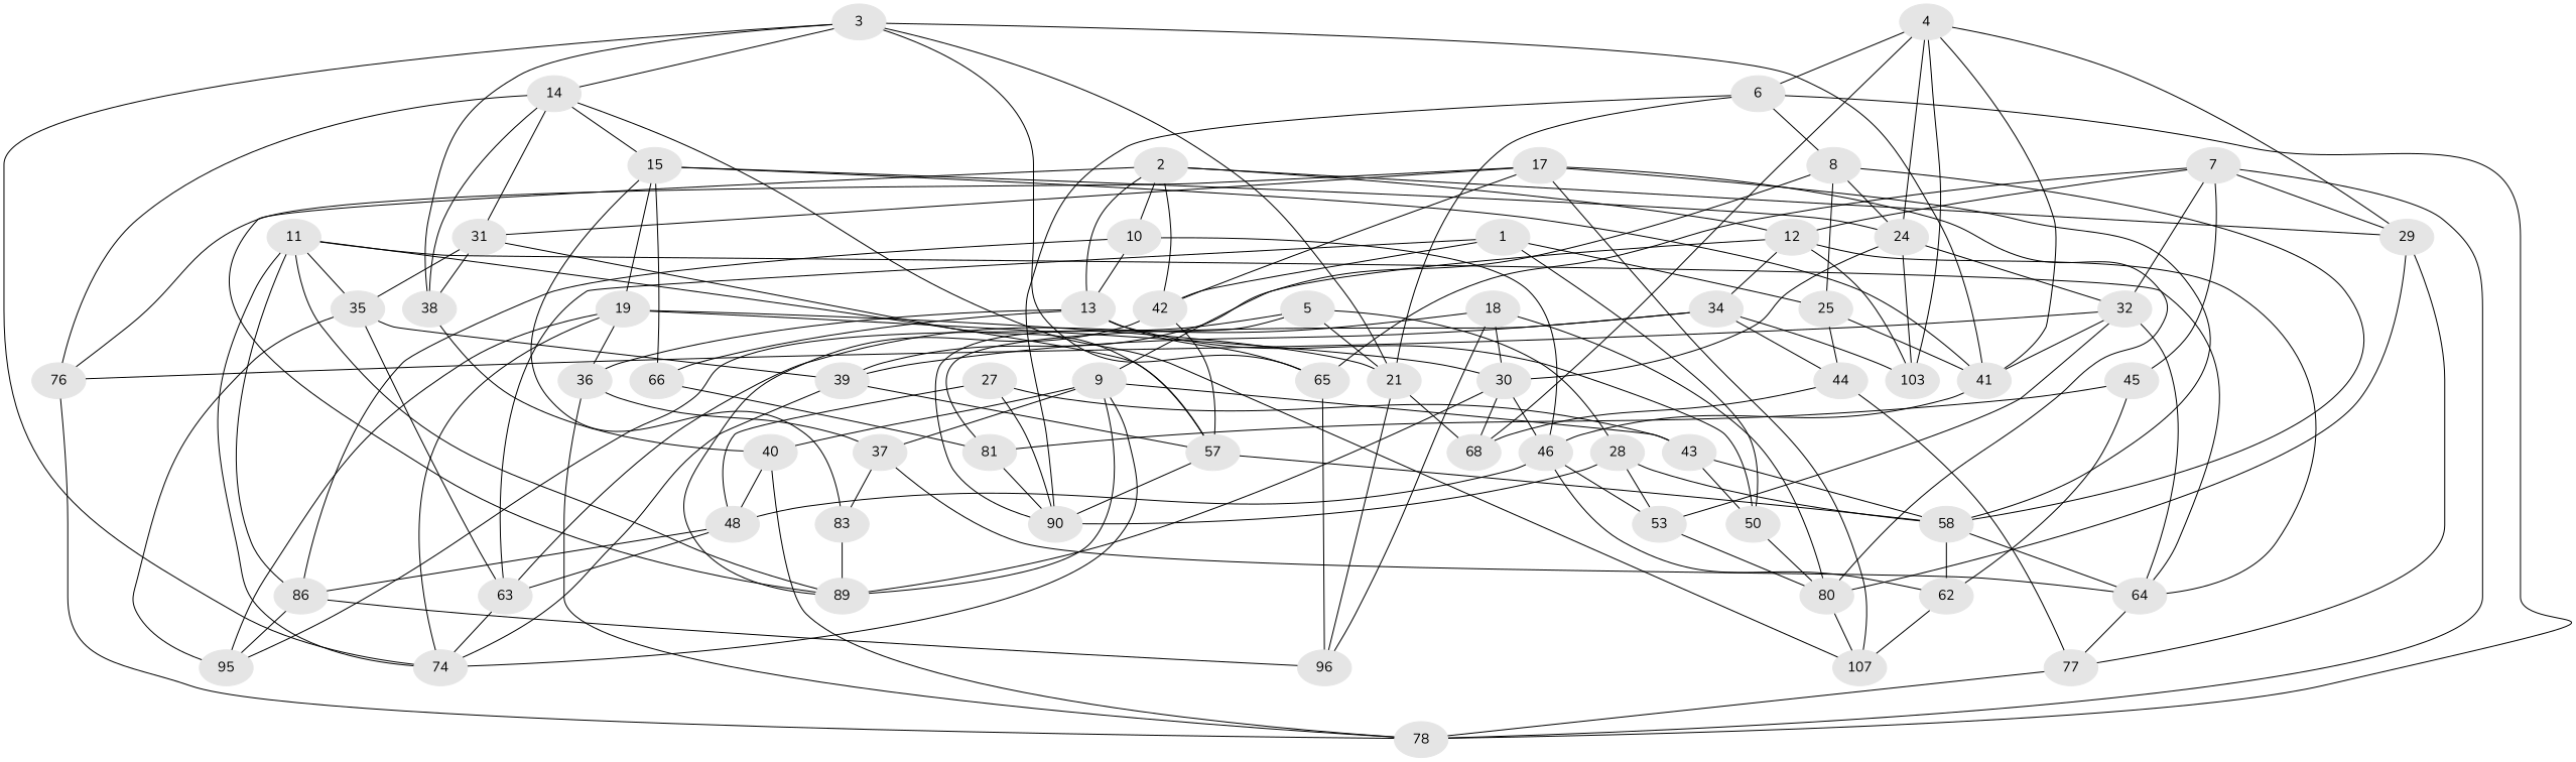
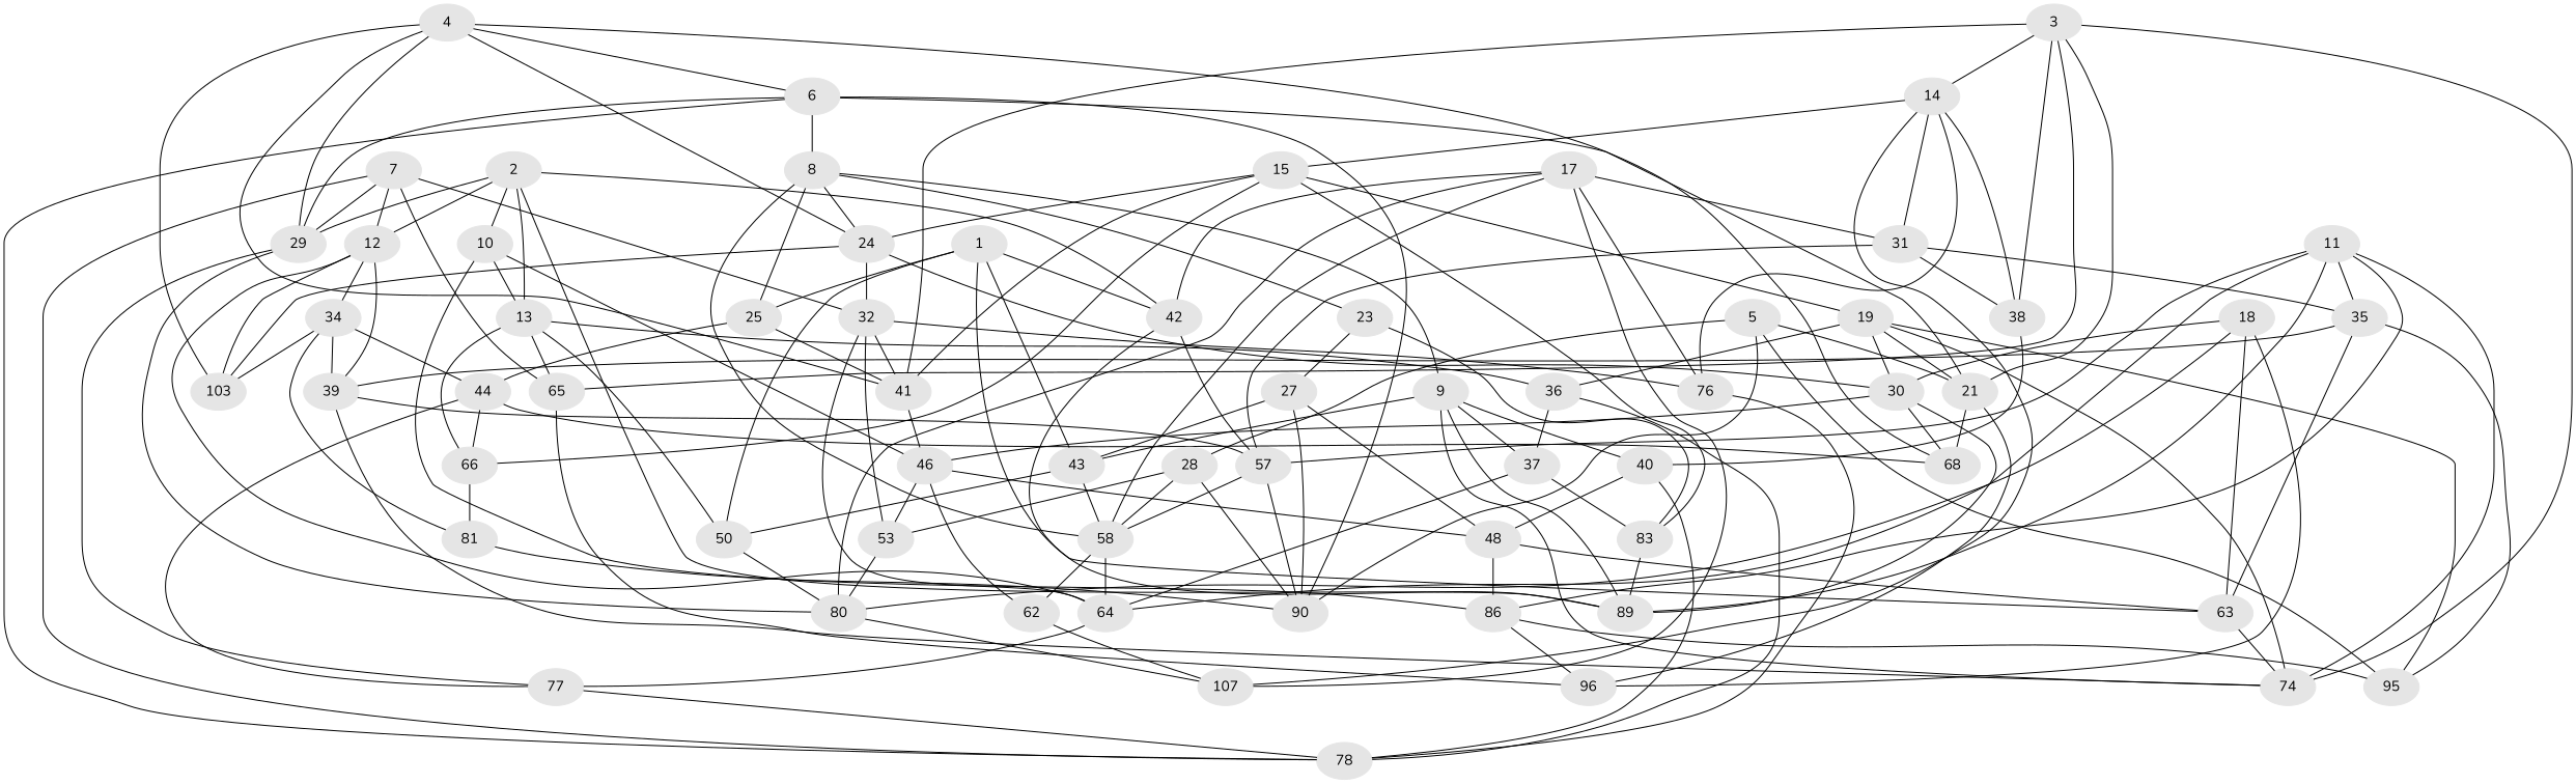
  graph {
    fontname=Nunito
    node [color=gray90 fontname=Nunito style=filled]
    edge [fontname=Nunito]
    1
    25
    42 [super="+85"]
    43 [super="+71"]
    63 [super="+101"]
    50
    41 [super="+84"]
    44 [super="+52"]
    89 [super="+106"]
    57 [super="+105"]
    58 [super="+93"]
    74 [super="+92"]
    2 [super="+26"]
    10
    12 [super="+56"]
    13 [super="+16"]
    29 [super="+104"]
    46 [super="+99"]
    86 [super="+102"]
    103
    64 [super="+79"]
    34 [super="+70"]
    39 [super="+69"]
    65
    36
    66
    80 [super="+97"]
    77
    3 [super="+20"]
    14 [super="+49"]
    21 [super="+47"]
    38 [super="+91"]
    15 [super="+67"]
    31 [super="+73"]
    76
    107
    68
    96
    40
    4 [super="+22"]
    6 [super="+51"]
    24 [super="+98"]
    90 [super="+94"]
    8 [super="+87"]
    78 [super="+82"]
    32 [super="+61"]
    30 [super="+59"]
    5 [super="+75"]
    28
    95
+   23
    83
    27
    53
-   45
    81
    62
    9 [super="+55"]
    7 [super="+72"]
    37
    48 [super="+54"]
    11 [super="+60"]
    35 [super="+100"]
    19 [super="+33"]
    17 [super="+88"]
    18
    1 -- 25
    1 -- 42
+   1 -- 43
    1 -- 63
    1 -- 50
    25 -- 41
    25 -- 44
    42 -- 89
    42 -- 57
    43 -- 50
    43 -- 58
    63 -- 74
    50 -- 80
    41 -- 46
+   44 -- 66
    44 -- 77
    44 -- 68
    57 -- 58
    57 -- 90
    58 -- 64
    58 -- 62
    2 -- 42
    2 -- 89
    2 -- 10
    2 -- 12
    2 -- 13
    2 -- 29
    10 -- 13
    10 -- 46
    10 -- 86
    12 -- 103
    12 -- 64
    12 -- 34
    12 -- 39
    13 -- 50
    13 -- 65
    13 -- 36
    13 -- 66
    29 -- 80
    29 -- 77
    46 -- 53
    46 -- 62
    46 -- 48
    86 -- 96
    86 -- 95
    64 -- 77
    34 -- 44
    34 -- 103
    34 -- 39 [weight=2]
    34 -- 81
    39 -- 57
    39 -- 74
    65 -- 96
    36 -- 78
    36 -- 37
    66 -- 81
    80 -- 107
    77 -- 78
    3 -- 41
    3 -- 74
    3 -- 65
    3 -- 14
    3 -- 21
    3 -- 38
    14 -- 38
    14 -- 15
    14 -- 31
    14 -- 76
    14 -- 107
    21 -- 68
    21 -- 96
    38 -- 40
    15 -- 41
    15 -- 66
    15 -- 24
    15 -- 83
    15 -- 19
    31 -- 57
    31 -- 38 [weight=2]
    31 -- 35
    76 -- 78
    40 -- 78
    40 -- 48
    4 -- 41
    4 -- 29
    4 -- 103
    4 -- 68
    4 -- 6
    4 -- 24
+   6 -- 29
    6 -- 21
    6 -- 90
    6 -- 8
    6 -- 78
    24 -- 103
    24 -- 32
    24 -- 30
    8 -- 25
    8 -- 58
    8 -- 24
+   8 -- 23
    8 -- 9
    32 -- 41
    32 -- 64
    32 -- 76
    32 -- 53
    30 -- 89
    30 -- 46
    30 -- 68
    5 -- 21
    5 -- 90
    5 -- 28
    5 -- 95
    28 -- 58
    28 -- 90
    28 -- 53
+   23 -- 83
+   23 -- 27
    83 -- 89
    27 -- 43
    27 -- 90
    27 -- 48
    53 -- 80
-   45 -- 81
-   45 -- 62
    81 -- 90
    62 -- 107
    9 -- 43
    9 -- 89
    9 -- 74
    9 -- 40
    9 -- 37
    7 -- 12
    7 -- 29
    7 -- 65
    7 -- 78
    7 -- 32
-   7 -- 45
    37 -- 64
    37 -- 83
    48 -- 63
    48 -- 86 [weight=2]
    11 -- 89
    11 -- 57
    11 -- 74
    11 -- 86
    11 -- 64
    11 -- 35
    35 -- 63 [weight=2]
    35 -- 39
    35 -- 95
    19 -- 74
    19 -- 36
    19 -- 21
    19 -- 30
    19 -- 95
    17 -- 42
    17 -- 58
    17 -- 80
    17 -- 31
    17 -- 76
    17 -- 107
    18 -- 63
    18 -- 80
    18 -- 96
    18 -- 30
  }
